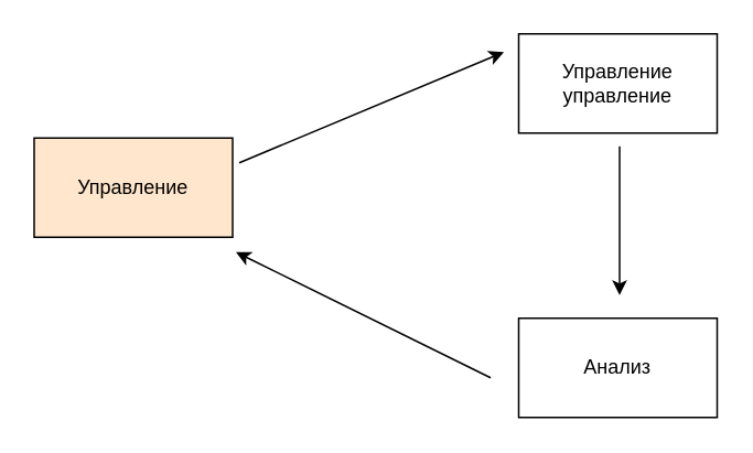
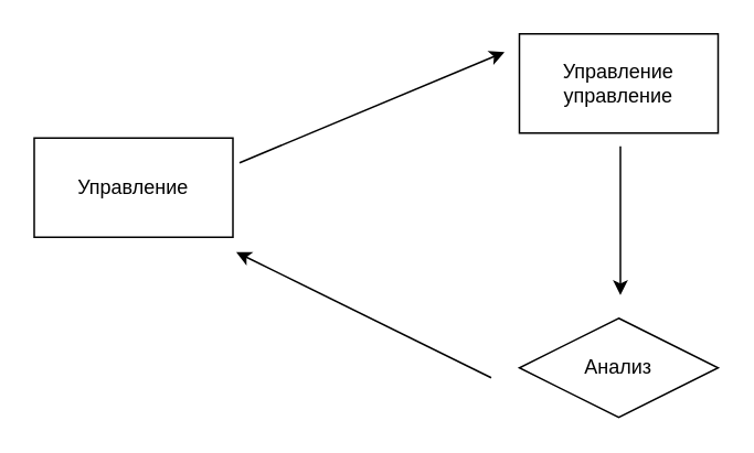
  <mxCell id="0" />
  <mxCell id="1" parent="0" />
- <mxCell id="2" value="Управление" style="rounded=0;whiteSpace=wrap;html=1;fillColor=#ffe6cc;" parent="1" vertex="1"><mxGeometry x="20" y="83" width="120" height="60" as="geometry" /></mxCell>
+ <mxCell id="2" value="Управление" style="rounded=0;whiteSpace=wrap;html=1;" parent="1" vertex="1"><mxGeometry x="20" y="83" width="120" height="60" as="geometry" /></mxCell>
  <mxCell id="3" value="Управление управление" style="rounded=0;whiteSpace=wrap;html=1;" parent="1" vertex="1"><mxGeometry x="313" y="20" width="120" height="60" as="geometry" /></mxCell>
- <mxCell id="4" value="Анализ" style="rounded=0;whiteSpace=wrap;html=1;" parent="1" vertex="1"><mxGeometry x="313" y="192" width="120" height="60" as="geometry" /></mxCell>
+ <mxCell id="4" value="Анализ" style="rhombus;whiteSpace=wrap;html=1;" parent="1" vertex="1"><mxGeometry x="313" y="192" width="120" height="60" as="geometry" /></mxCell>
  <mxCell id="5" value="" style="endArrow=classic;html=1;rounded=0;" parent="1" edge="1"><mxGeometry width="50" height="50" relative="1" as="geometry"><mxPoint x="296" y="228" as="sourcePoint" /><mxPoint x="142" y="152" as="targetPoint" /></mxGeometry></mxCell>
  <mxCell id="6" value="" style="endArrow=classic;html=1;rounded=0;" parent="1" edge="1"><mxGeometry width="50" height="50" relative="1" as="geometry"><mxPoint x="144" y="98" as="sourcePoint" /><mxPoint x="304" y="31" as="targetPoint" /></mxGeometry></mxCell>
  <mxCell id="7" value="" style="endArrow=classic;html=1;rounded=0;" parent="1" edge="1"><mxGeometry width="50" height="50" relative="1" as="geometry"><mxPoint x="374" y="88" as="sourcePoint" /><mxPoint x="374" y="178" as="targetPoint" /></mxGeometry></mxCell>
